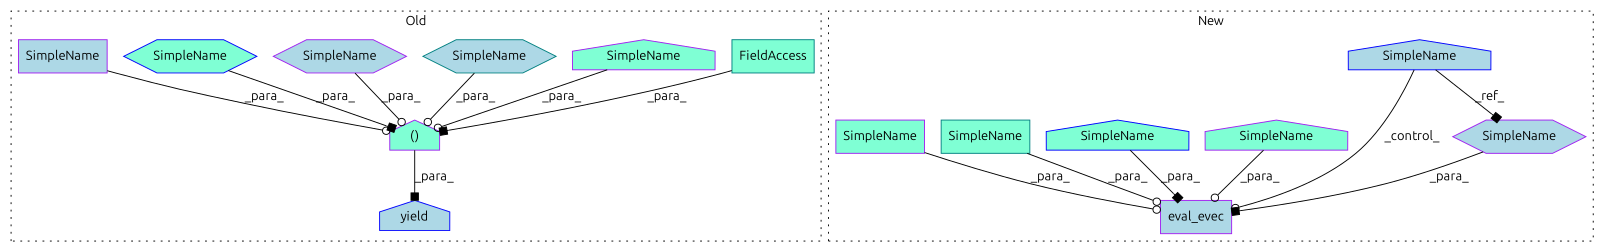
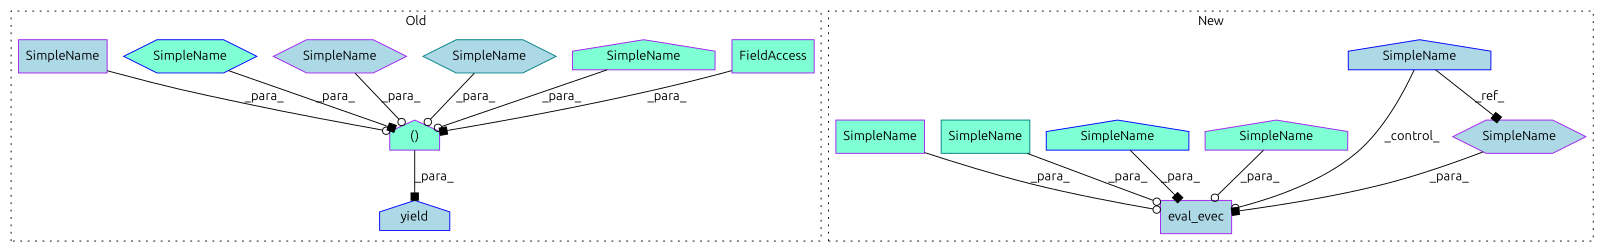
  digraph {
    fontname=Ubuntu
    node [a=42 l=5 s=15542 shape=house style=filled fillcolor=aquamarine color=purple fontname=Ubuntu]
    edge [arrowhead=odot fontname=Ubuntu]
    n1 [a=106 l=167 label="()"]
    n2 [a=112 l=24 label=yield s=15518 fillcolor=lightblue color=blue]
-   n3 [a=22 l=9 label=FieldAccess shape=box color=teal]
+   n3 [a=22 l=9 label=FieldAccess shape=box]
    n4 [l=3 label=SimpleName s=15600]
    n5 [l=7 label=SimpleName s=15683 shape=hexagon fillcolor=lightblue color=teal]
    n6 [l=6 label=SimpleName s=15703 shape=hexagon fillcolor=lightblue]
    n7 [l=1 label=SimpleName s=15586 shape=hexagon color=blue]
    n8 [label=SimpleName s=15630 shape=box fillcolor=lightblue]
    n9 [a=32 l="10,1" label=eval_evec s="15166,15225" shape=box fillcolor=lightblue]
    n10 [label=SimpleName s=14694 fillcolor=lightblue color=blue]
    n11 [l=3 label=SimpleName s=15188]
    n12 [label=SimpleName s=15194 shape=hexagon fillcolor=lightblue]
    n13 [l=7 label=SimpleName s=15211 color=blue]
    n14 [l=1 label=SimpleName s=15186 shape=box color=teal]
    n15 [l=6 label=SimpleName s=15219 shape=box]
    subgraph cluster_1 {
      label=Old
      style=dotted
      n1
      n2
      n3
      n4
      n5
      n6
      n7
      n8
    }
    subgraph cluster_2 {
      label=New
      style=dotted
      n9
      n10
      n11
      n12
      n13
      n14
      n15
    }
    n1 -> n2 [label=_para_ arrowhead=box]
    n3 -> n1 [label=_para_ arrowhead=box]
    n4 -> n1 [label=_para_]
    n5 -> n1 [label=_para_]
    n6 -> n1 [label=_para_]
    n7 -> n1 [label=_para_ arrowhead=box]
    n8 -> n1 [label=_para_]
    n10 -> n9 [label=_control_]
    n10 -> n12 [label=_ref_ arrowhead=box]
    n11 -> n9 [label=_para_]
    n12 -> n9 [label=_para_ arrowhead=box]
    n13 -> n9 [label=_para_ arrowhead=box]
    n14 -> n9 [label=_para_]
    n15 -> n9 [label=_para_]
  }
